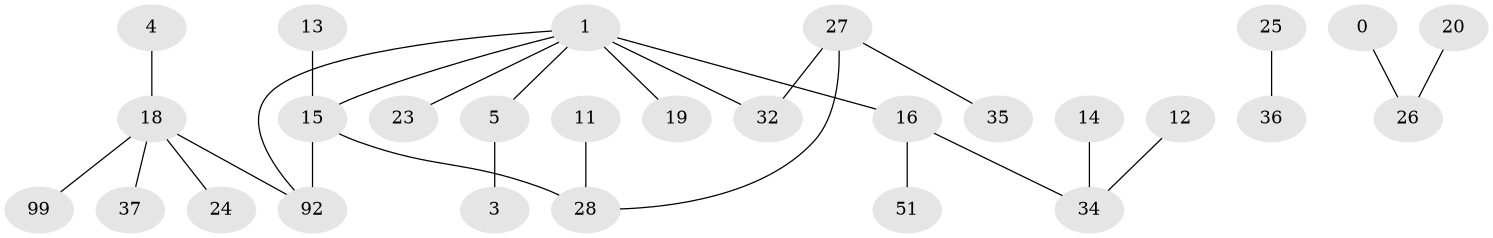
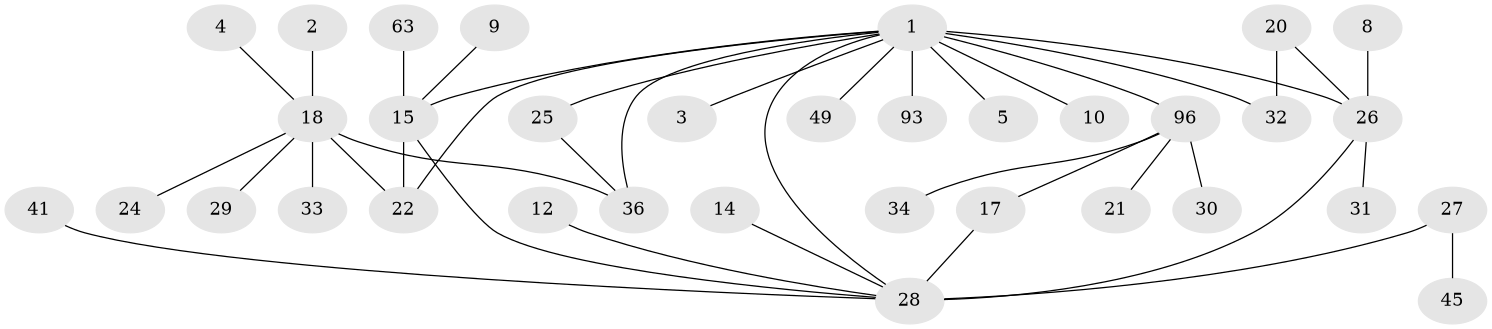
  graph {
    node [color=gray90 style=filled]
    edge [weight=1.0]
    1
    3
    5
+   10
    15
-   16
-   19
-   22 [label=92]
-   23
+   16 [label=96]
+   19 [label=49]
+   22
+   23 [label=93]
    25
    26
    28
    32
    36
-   21 [label=51]
+   17
+   21
+   30
    34
    18
    24
-   29 [label=99]
-   33 [label=37]
+   29
+   33
+   31
+   2
    4
-   8 [label=0]
-   11
+   8
+   9
+   11 [label=41]
    12
-   13
+   13 [label=63]
    14
    20
    27
-   35
-   5 -- 3
+   35 [label=45]
+   1 -- 3
    1 -- 5
+   1 -- 10
    1 -- 15
    1 -- 16 [weight=2.0]
    1 -- 19
    1 -- 22
    1 -- 23
+   1 -- 25
+   1 -- 26 [weight=2.0]
+   1 -- 28
    1 -- 32
+   1 -- 36
    15 -- 22 [weight=2.0]
    15 -- 28
+   16 -- 17
    16 -- 21
+   16 -- 30
    16 -- 34
    25 -- 36
+   26 -- 28 [weight=2.0]
+   26 -- 31
+   17 -- 28 [weight=2.0]
    18 -- 22
+   18 -- 36
    18 -- 24
    18 -- 29
    18 -- 33
+   2 -- 18
    4 -- 18
    8 -- 26
+   9 -- 15
    11 -- 28
-   12 -- 34
+   12 -- 28
    13 -- 15
-   14 -- 34
+   14 -- 28
    20 -- 26
    27 -- 28
-   27 -- 32
+   20 -- 32
    27 -- 35
  }
